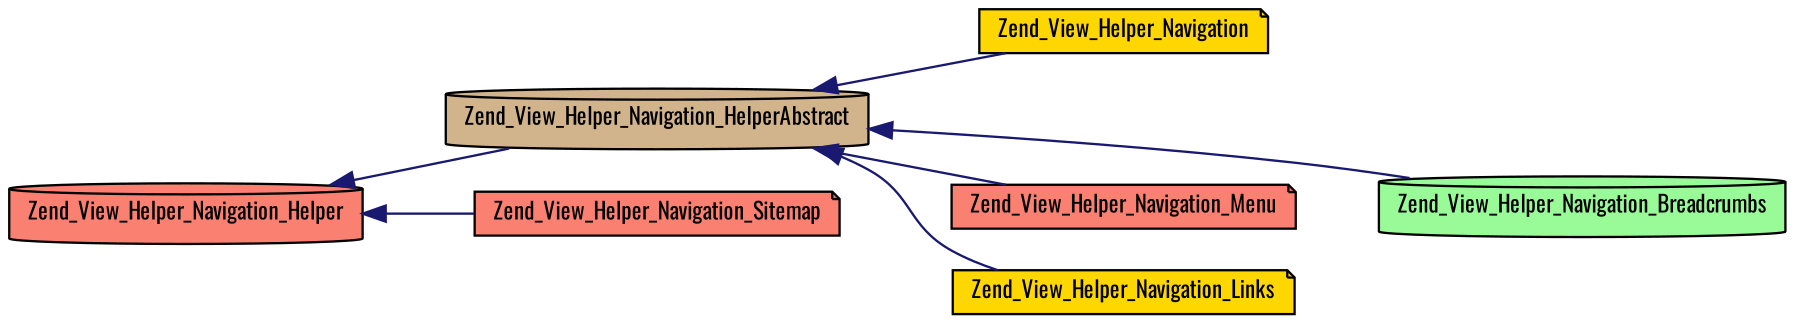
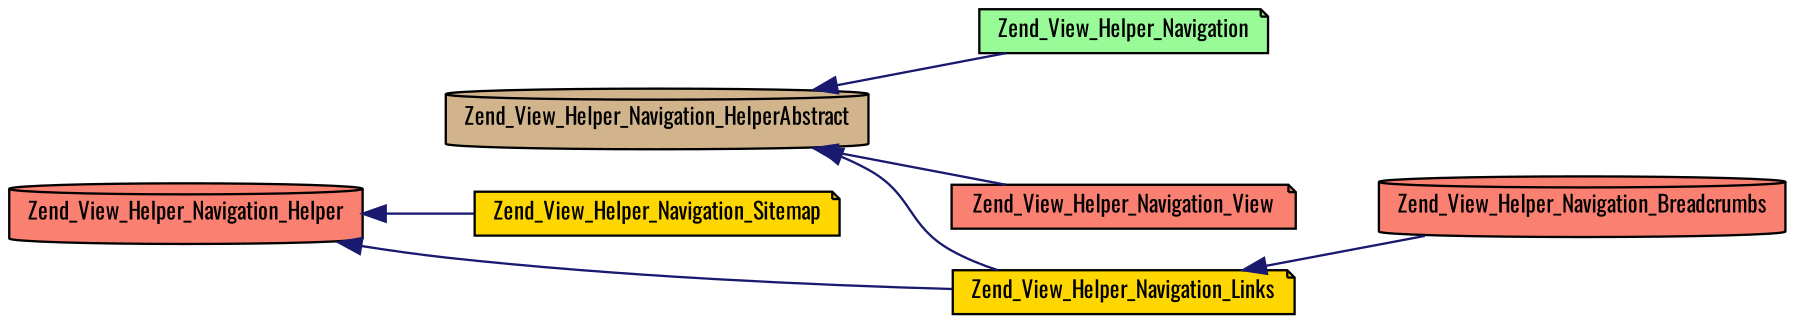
  digraph {
    fontname=Oswald
    rankdir=LR
    node [color=black fillcolor=salmon fontname=Oswald fontsize=10 shape=note style=filled]
    edge [color=midnightblue dir=back fontname=Oswald fontsize=10 labelfontname=Helvetica labelfontsize=10 style=solid]
    n1 [fontcolor=black height=0.2 label=Zend_View_Helper_Navigation_Helper shape=cylinder width=0.4]
    n2 [fillcolor=tan height=0.2 label=Zend_View_Helper_Navigation_HelperAbstract shape=cylinder width=0.4]
-   n3 [height=0.2 label=Zend_View_Helper_Navigation_Sitemap width=0.4]
-   n4 [fillcolor=gold height=0.2 label=Zend_View_Helper_Navigation width=0.4]
-   n5 [fillcolor=palegreen height=0.2 label=Zend_View_Helper_Navigation_Breadcrumbs shape=cylinder width=0.4]
+   n3 [fillcolor=gold height=0.2 label=Zend_View_Helper_Navigation_Sitemap width=0.4]
+   n4 [fillcolor=palegreen height=0.2 label=Zend_View_Helper_Navigation width=0.4]
+   n5 [height=0.2 label=Zend_View_Helper_Navigation_Breadcrumbs shape=cylinder width=0.4]
    n6 [fillcolor=gold height=0.2 label=Zend_View_Helper_Navigation_Links width=0.4]
-   n7 [height=0.2 label=Zend_View_Helper_Navigation_Menu width=0.4]
-   n1 -> n2
+   n7 [height=0.2 label=Zend_View_Helper_Navigation_View width=0.4]
+   n1 -> n6
    n1 -> n3
    n2 -> n4
-   n2 -> n5
+   n6 -> n5
    n2 -> n6
    n2 -> n7
  }
